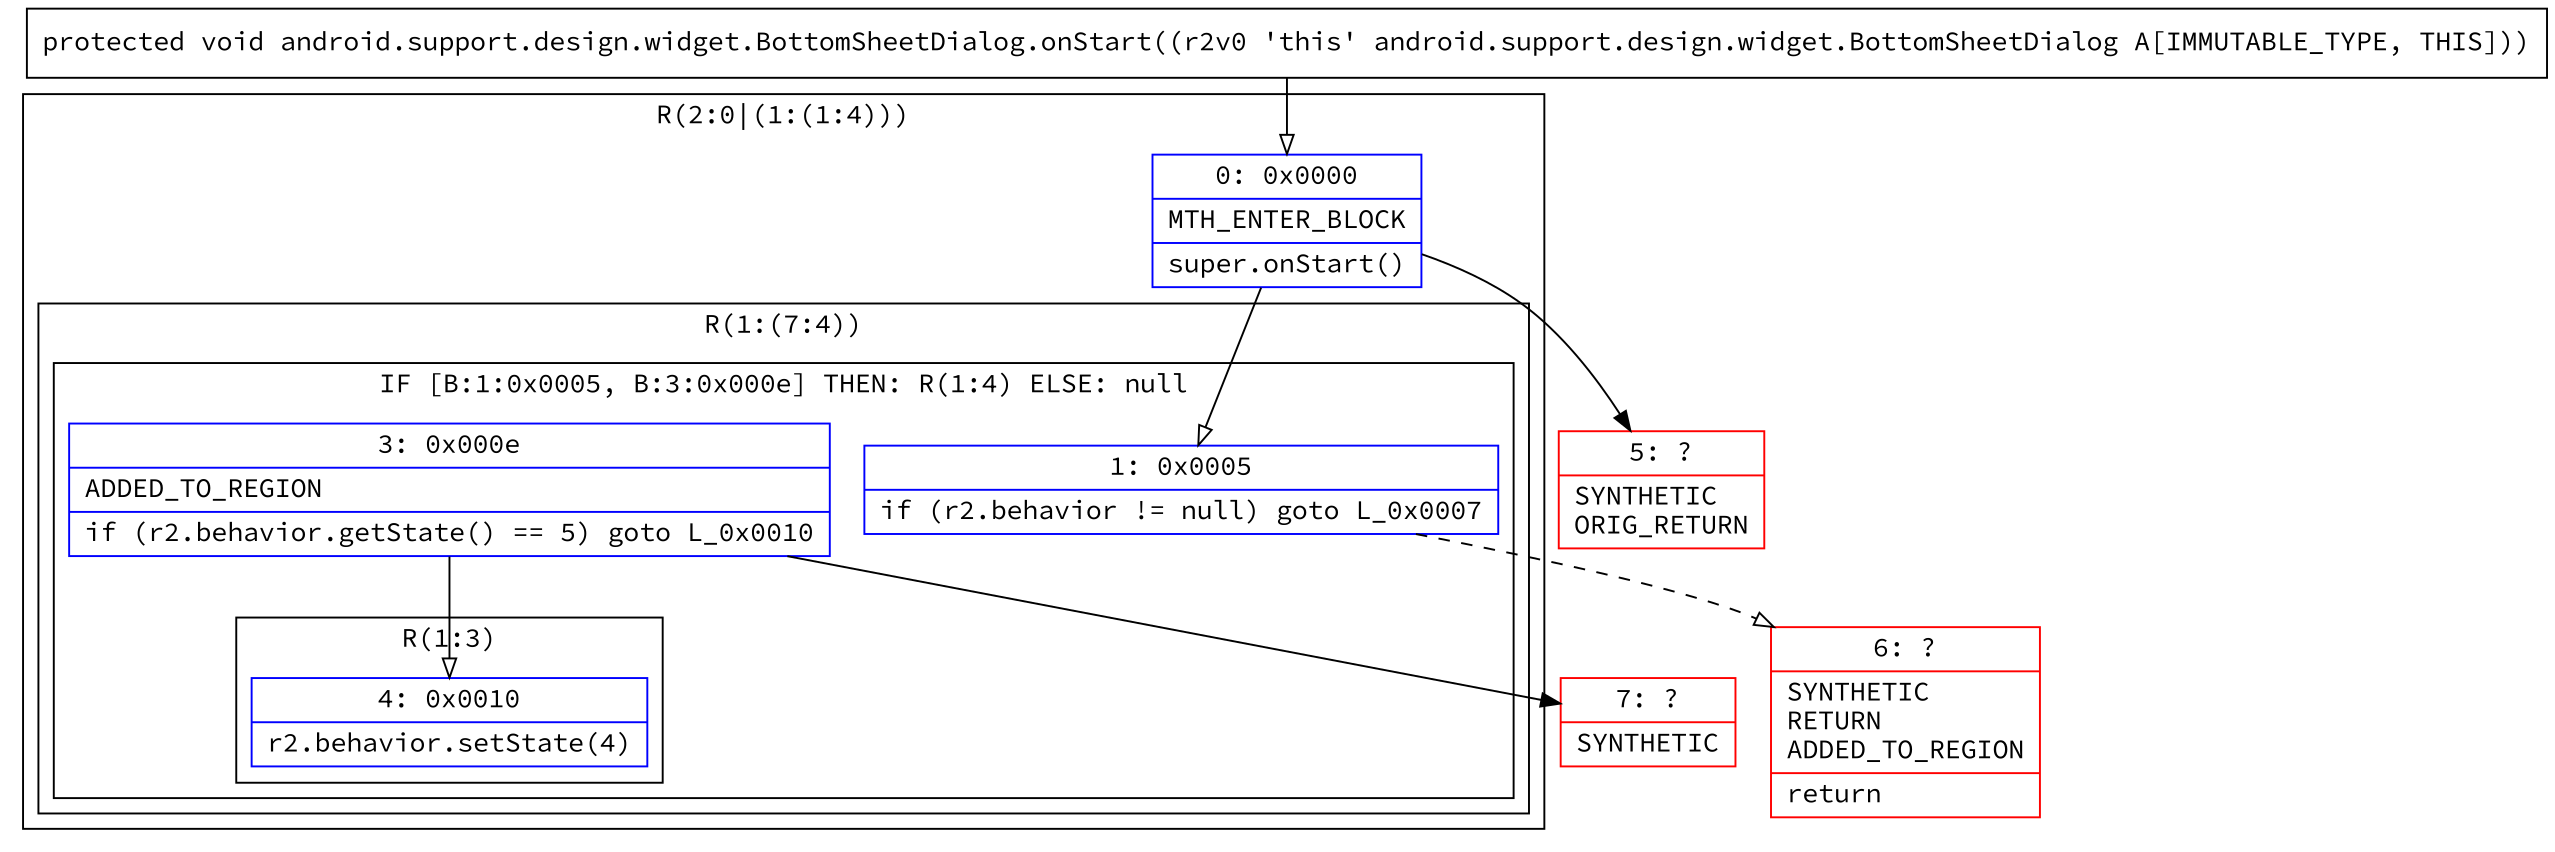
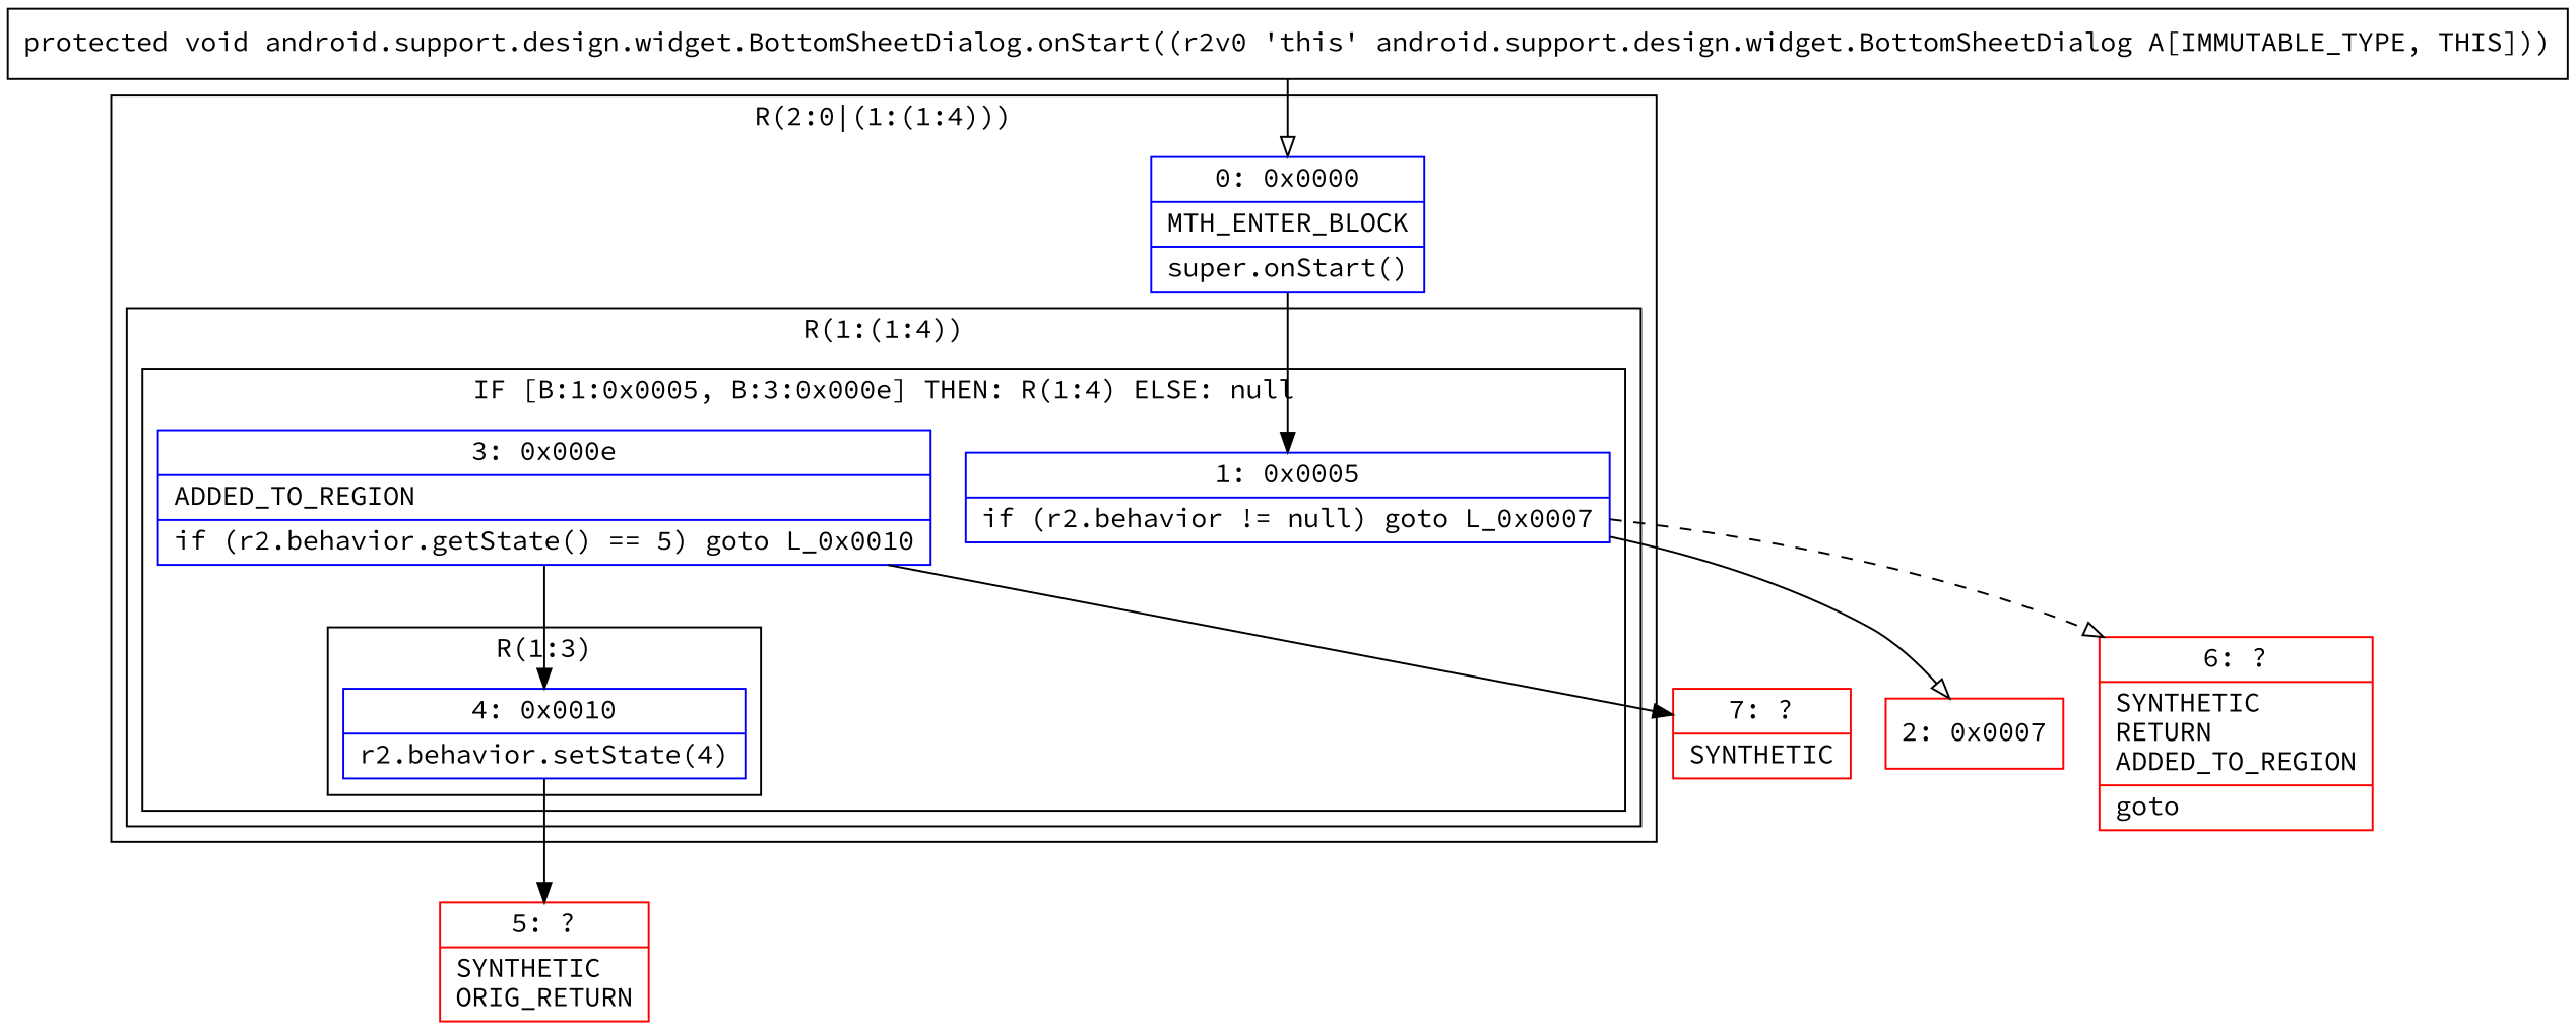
  digraph {
    fontname="Source Code Pro"
    node [color=blue fontname="Source Code Pro" shape=record]
    edge [arrowhead=onormal color=black fontname="Source Code Pro"]
    n1 [label="{4\:\ 0x0010|r2.behavior.setState(4)\l}"]
    n2 [label="{1\:\ 0x0005|if (r2.behavior != null) goto L_0x0007\l}"]
    n3 [label="{3\:\ 0x000e|ADDED_TO_REGION\l|if (r2.behavior.getState() == 5) goto L_0x0010\l}"]
    n4 [label="{0\:\ 0x0000|MTH_ENTER_BLOCK\l|super.onStart()\l}"]
    n5 [color=red label="{5\:\ ?|SYNTHETIC\lORIG_RETURN\l}"]
-   n7 [color=red label="{6\:\ ?|SYNTHETIC\lRETURN\lADDED_TO_REGION\l|return\l}"]
+   n6 [color=red label="{2\:\ 0x0007}"]
+   n7 [color=red label="{6\:\ ?|SYNTHETIC\lRETURN\lADDED_TO_REGION\l|goto\l}"]
    n8 [color=red label="{7\:\ ?|SYNTHETIC\l}"]
    n9 [label="{protected void android.support.design.widget.BottomSheetDialog.onStart((r2v0 'this' android.support.design.widget.BottomSheetDialog A[IMMUTABLE_TYPE, THIS])) }" color=""]
    subgraph cluster_1 {
      label="R(2:0|(1:(1:4)))"
      n4
      subgraph cluster_2 {
-       label="R(1:(7:4))"
+       label="R(1:(1:4))"
        subgraph cluster_3 {
          label="IF [B:1:0x0005, B:3:0x000e] THEN: R(1:4) ELSE: null"
          n2
          n3
          subgraph cluster_4 {
            label="R(1:3)"
            n1
          }
        }
      }
    }
-   n4 -> n5 [arrowhead=normal]
+   n1 -> n5 [arrowhead=normal]
+   n2 -> n6
    n2 -> n7 [style=dashed]
-   n3 -> n1
+   n3 -> n1 [arrowhead=normal]
    n3 -> n8 [arrowhead=normal style=solid]
-   n4 -> n2
+   n4 -> n2 [arrowhead=normal]
    n9 -> n4
  }
